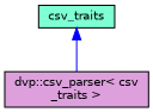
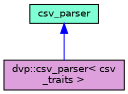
  digraph {
    node [color=black fontname=Helvetica fontsize=10 shape=record style=filled]
    n1 [fillcolor=plum fontcolor=black height=0.2 label="dvp::csv_parser\< csv\l_traits \>" width=0.4]
-   n2 [fillcolor=aquamarine height=0.2 label=csv_traits width=0.4]
+   n2 [fillcolor=aquamarine height=0.2 label=csv_parser width=0.4]
    n2 -> n1 [color=blue dir=back fontname=Helvetica fontsize=10 labelfontname=Helvetica labelfontsize=10 style=solid]
  }
